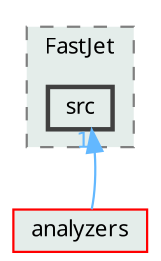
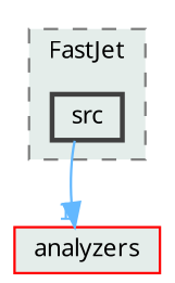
  digraph {
    compound=true
    fontname="Noto Sans"
    node [fillcolor="#e4edea" fontname="Noto Sans" fontsize=10 shape=box]
    n1 [color=grey25 height=0.2 label=src style="filled,bold" width=0.4]
    n2 [color=red height=0.2 label=analyzers style=filled width=0.4]
    subgraph cluster_1 {
      bgcolor="#e4edea"
      fontsize=10
      label=FastJet
      pencolor=grey50
      style="filled,dashed"
      n1
    }
-   n2 -> n1 [color=steelblue1 fontcolor=steelblue1 fontname="Noto Sans" fontsize=10 headlabel=1 labeldistance=1.5 labelfontname=Helvetica labelfontsize=10]
+   n1 -> n2 [color=steelblue1 fontcolor=steelblue1 fontname="Noto Sans" fontsize=10 headlabel=1 labeldistance=1.5 labelfontname=Helvetica labelfontsize=10]
  }
